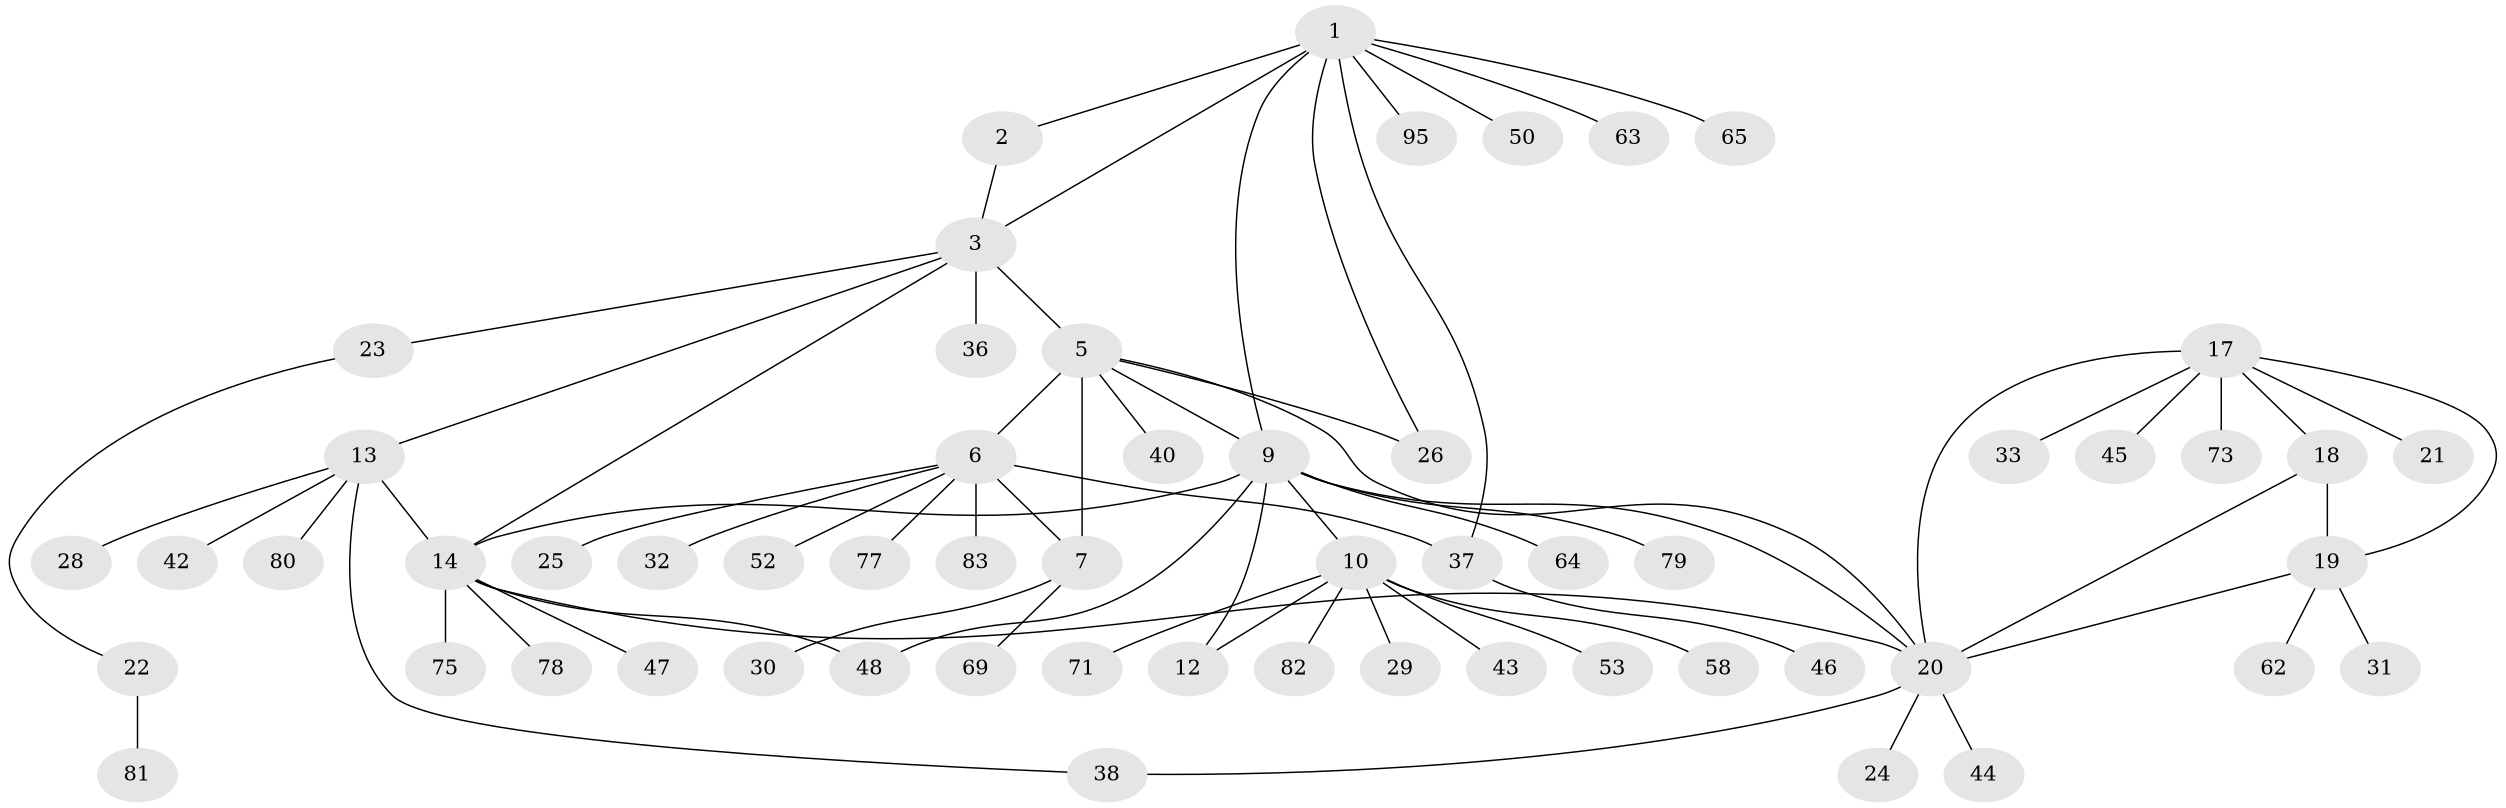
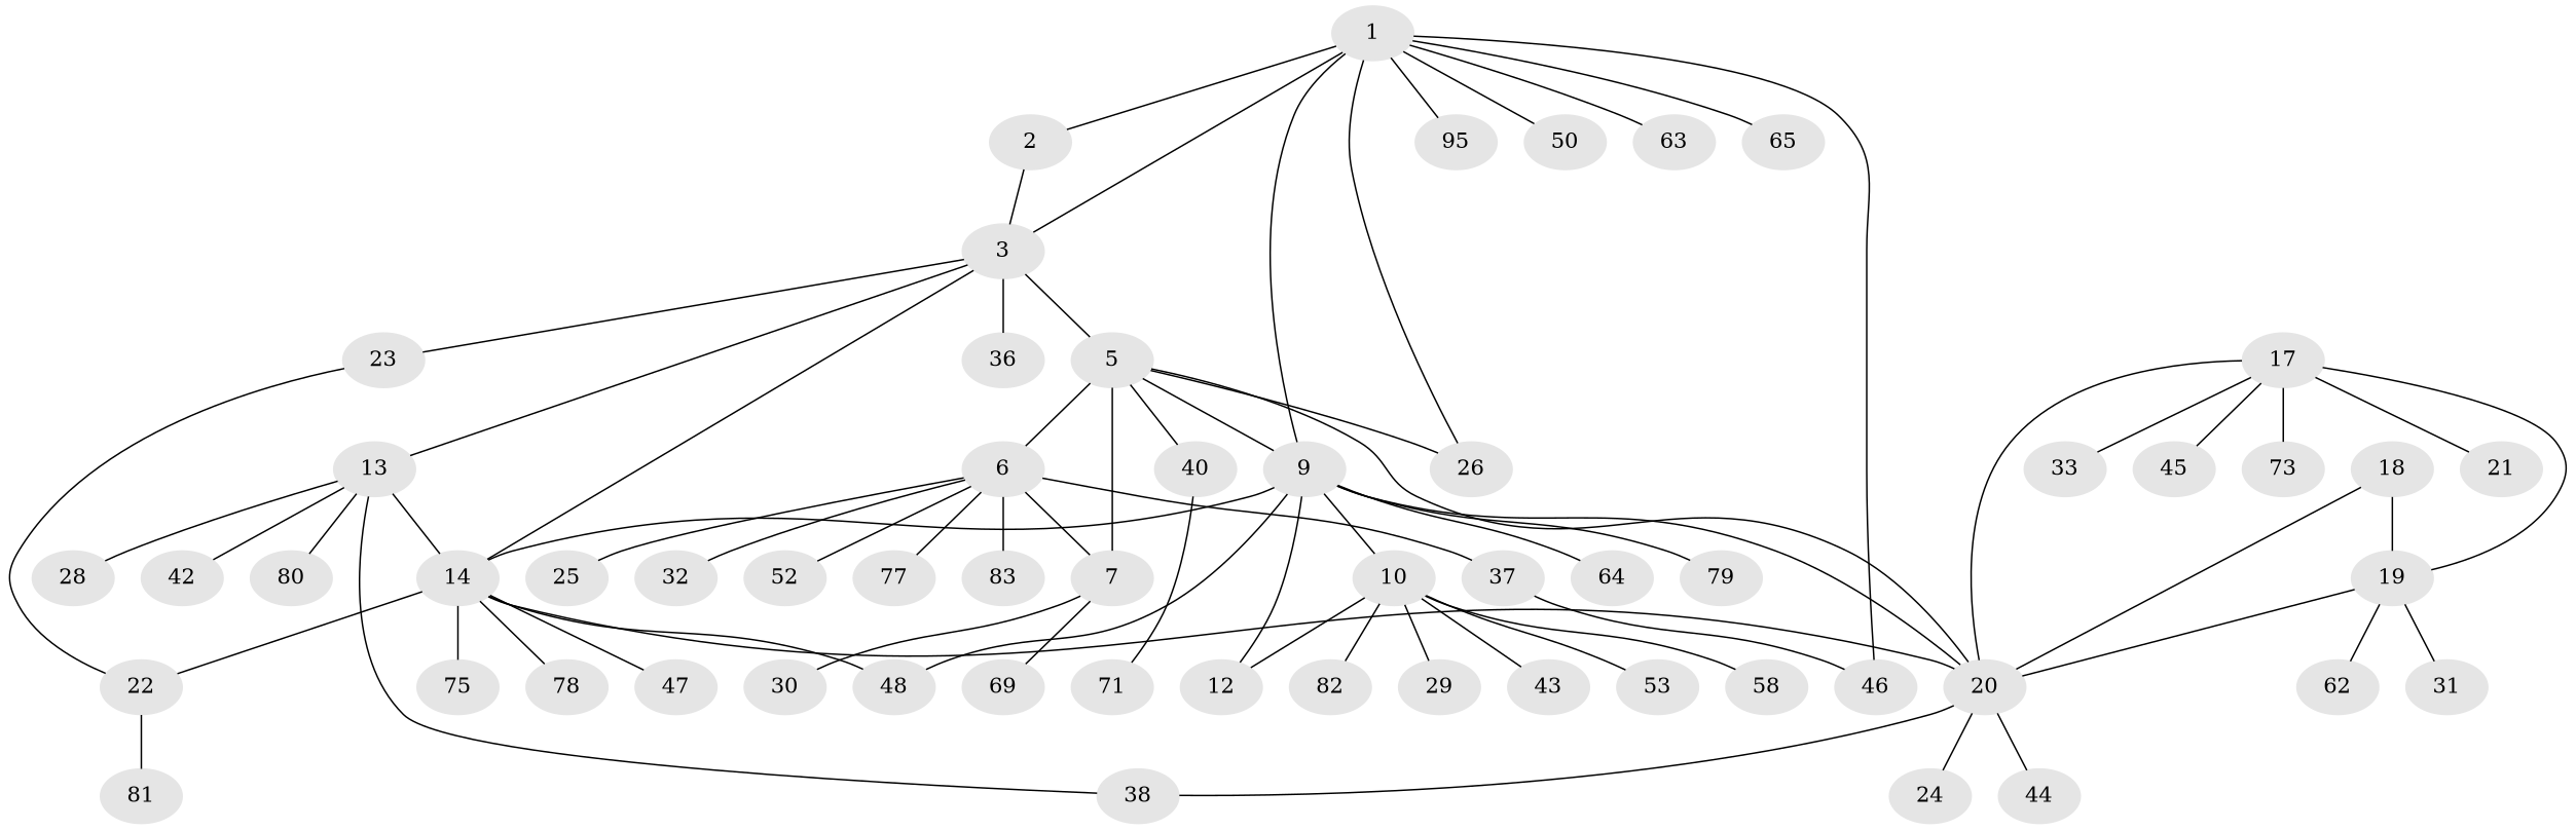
  graph {
    node [color=gray90 style=filled]
    1 [super="+27"]
    2 [super="+4"]
    3 [super="+15"]
    9 [super="+11"]
    26
    37 [super="+41"]
    n7 [label=95 super="+57"]
    n8 [label=50 super="+70"]
    63
    65
    5 [super="+8"]
    13 [super="+51"]
    14 [super="+16"]
    23
    36
    20 [super="+49"]
    10 [super="+34"]
    12 [super="+35"]
    48
    64 [super="+67"]
    79
    46
    18
    19 [super="+74"]
    6 [super="+54"]
    7 [super="+60"]
    40
    28 [super="+76"]
    38
    42
    80
    22 [super="+39"]
    47 [super="+61"]
    75
    78
    81
    25
    32
    52
    77
    83
    30 [super="+50"]
    69
    24
    44
    29
    43
    53 [super="+66"]
    58
    71
    82
    17 [super="+72"]
    21
    33
    45
    73
    31
    62
    1 -- 2 [weight=2]
    1 -- 3
    1 -- 9
    1 -- 26
-   1 -- 37
+   1 -- 46
    1 -- n7
    1 -- n8
    1 -- 63
    1 -- 65
    2 -- 3 [weight=2]
    3 -- 5
    3 -- 13
    3 -- 14 [weight=2]
    3 -- 23
    3 -- 36
    9 -- 14
    9 -- 20
    9 -- 10 [weight=2]
    9 -- 12 [weight=2]
    9 -- 48
    9 -- 64
    9 -- 79
    37 -- 46
    5 -- 9
    5 -- 26
    5 -- 20
    5 -- 6 [weight=2]
    5 -- 7 [weight=2]
    5 -- 40
    13 -- 14 [weight=2]
    13 -- 28
    13 -- 38
    13 -- 42
    13 -- 80
    14 -- 20
    14 -- 48
+   14 -- 22
    14 -- 47
    14 -- 75
    14 -- 78
    23 -- 22
    20 -- 38
    20 -- 24
    20 -- 44
    10 -- 12
    10 -- 29
    10 -- 43
    10 -- 53
    10 -- 58
-   10 -- 71
+   40 -- 71
    10 -- 82
    18 -- 20
    18 -- 19
    19 -- 20
    19 -- 31
    19 -- 62
    6 -- 37
    6 -- 7
    6 -- 25
    6 -- 32
    6 -- 52
    6 -- 77
    6 -- 83
    7 -- 30
    7 -- 69
    22 -- 81
    17 -- 20
-   17 -- 18
    17 -- 19
    17 -- 21
    17 -- 33
    17 -- 45
    17 -- 73
  }
